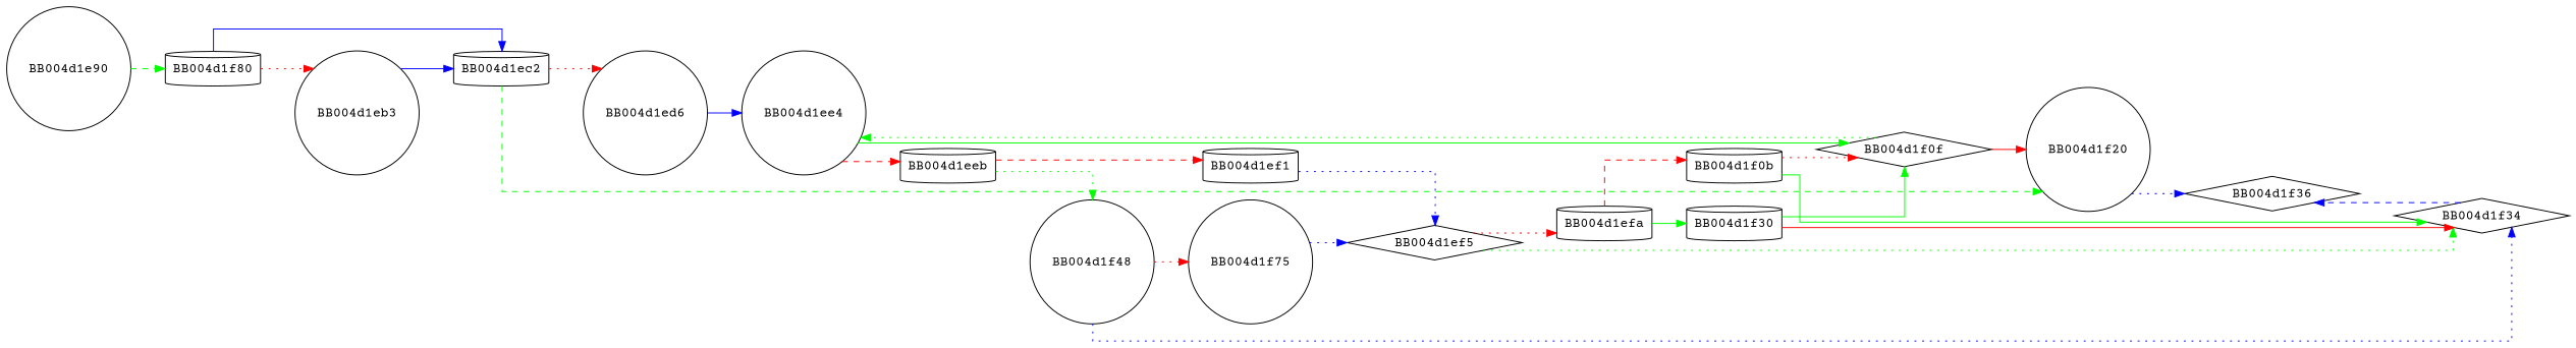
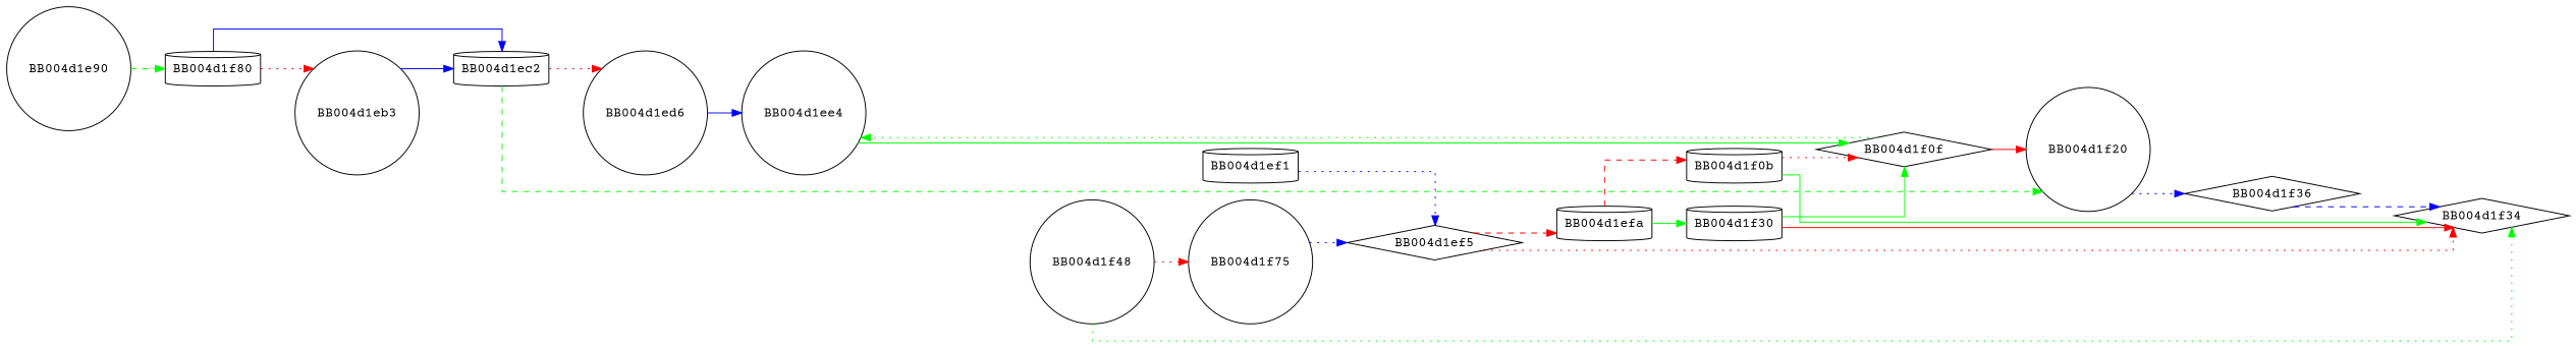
  digraph {
    fontname="Courier Prime"
    rankdir=LR
    splines=ortho
    node [fontname="Courier Prime" shape=cylinder]
    edge [color=red fontname="Courier Prime" style=dotted]
    BB004d1f80
    BB004d1e90 [shape=circle]
    BB004d1eb3 [shape=circle]
    BB004d1ec2
    BB004d1f20 [shape=circle]
    BB004d1ed6 [shape=circle]
    BB004d1f36 [shape=diamond]
    BB004d1ee4 [shape=circle]
    BB004d1f0f [shape=diamond]
-   BB004d1eeb
    BB004d1f48 [shape=circle]
    BB004d1ef1
    BB004d1f34 [shape=diamond]
    BB004d1f75 [shape=circle]
    BB004d1ef5 [shape=diamond]
    BB004d1efa
    BB004d1f30
    BB004d1f0b
    BB004d1f80 -> BB004d1eb3
    BB004d1f80 -> BB004d1ec2 [color=blue style=solid]
    BB004d1e90 -> BB004d1f80 [color=green style=dashed]
    BB004d1eb3 -> BB004d1ec2 [color=blue style=solid]
    BB004d1ec2 -> BB004d1f20 [color=green style=dashed]
    BB004d1ec2 -> BB004d1ed6
    BB004d1f20 -> BB004d1f36 [color=blue]
    BB004d1ed6 -> BB004d1ee4 [color=blue style=solid]
    BB004d1ee4 -> BB004d1f0f [color=green style=solid]
-   BB004d1ee4 -> BB004d1eeb [style=dashed]
    BB004d1f0f -> BB004d1f20 [style=solid]
    BB004d1f0f -> BB004d1ee4 [color=green]
-   BB004d1eeb -> BB004d1f48 [color=green]
-   BB004d1eeb -> BB004d1ef1 [style=dashed]
-   BB004d1f48 -> BB004d1f34 [color=blue]
+   BB004d1f48 -> BB004d1f34 [color=green]
    BB004d1f48 -> BB004d1f75
    BB004d1ef1 -> BB004d1ef5 [color=blue]
-   BB004d1f34 -> BB004d1f36 [color=blue style=dashed]
+   BB004d1f36 -> BB004d1f34 [color=blue style=dashed]
    BB004d1f75 -> BB004d1ef5 [color=blue]
-   BB004d1ef5 -> BB004d1f34 [color=green]
-   BB004d1ef5 -> BB004d1efa
+   BB004d1ef5 -> BB004d1f34
+   BB004d1ef5 -> BB004d1efa [style=dashed]
    BB004d1efa -> BB004d1f30 [color=green style=solid]
    BB004d1efa -> BB004d1f0b [style=dashed]
    BB004d1f30 -> BB004d1f0f [color=green style=solid]
    BB004d1f30 -> BB004d1f34 [style=solid]
    BB004d1f0b -> BB004d1f0f
    BB004d1f0b -> BB004d1f34 [color=green style=solid]
  }
